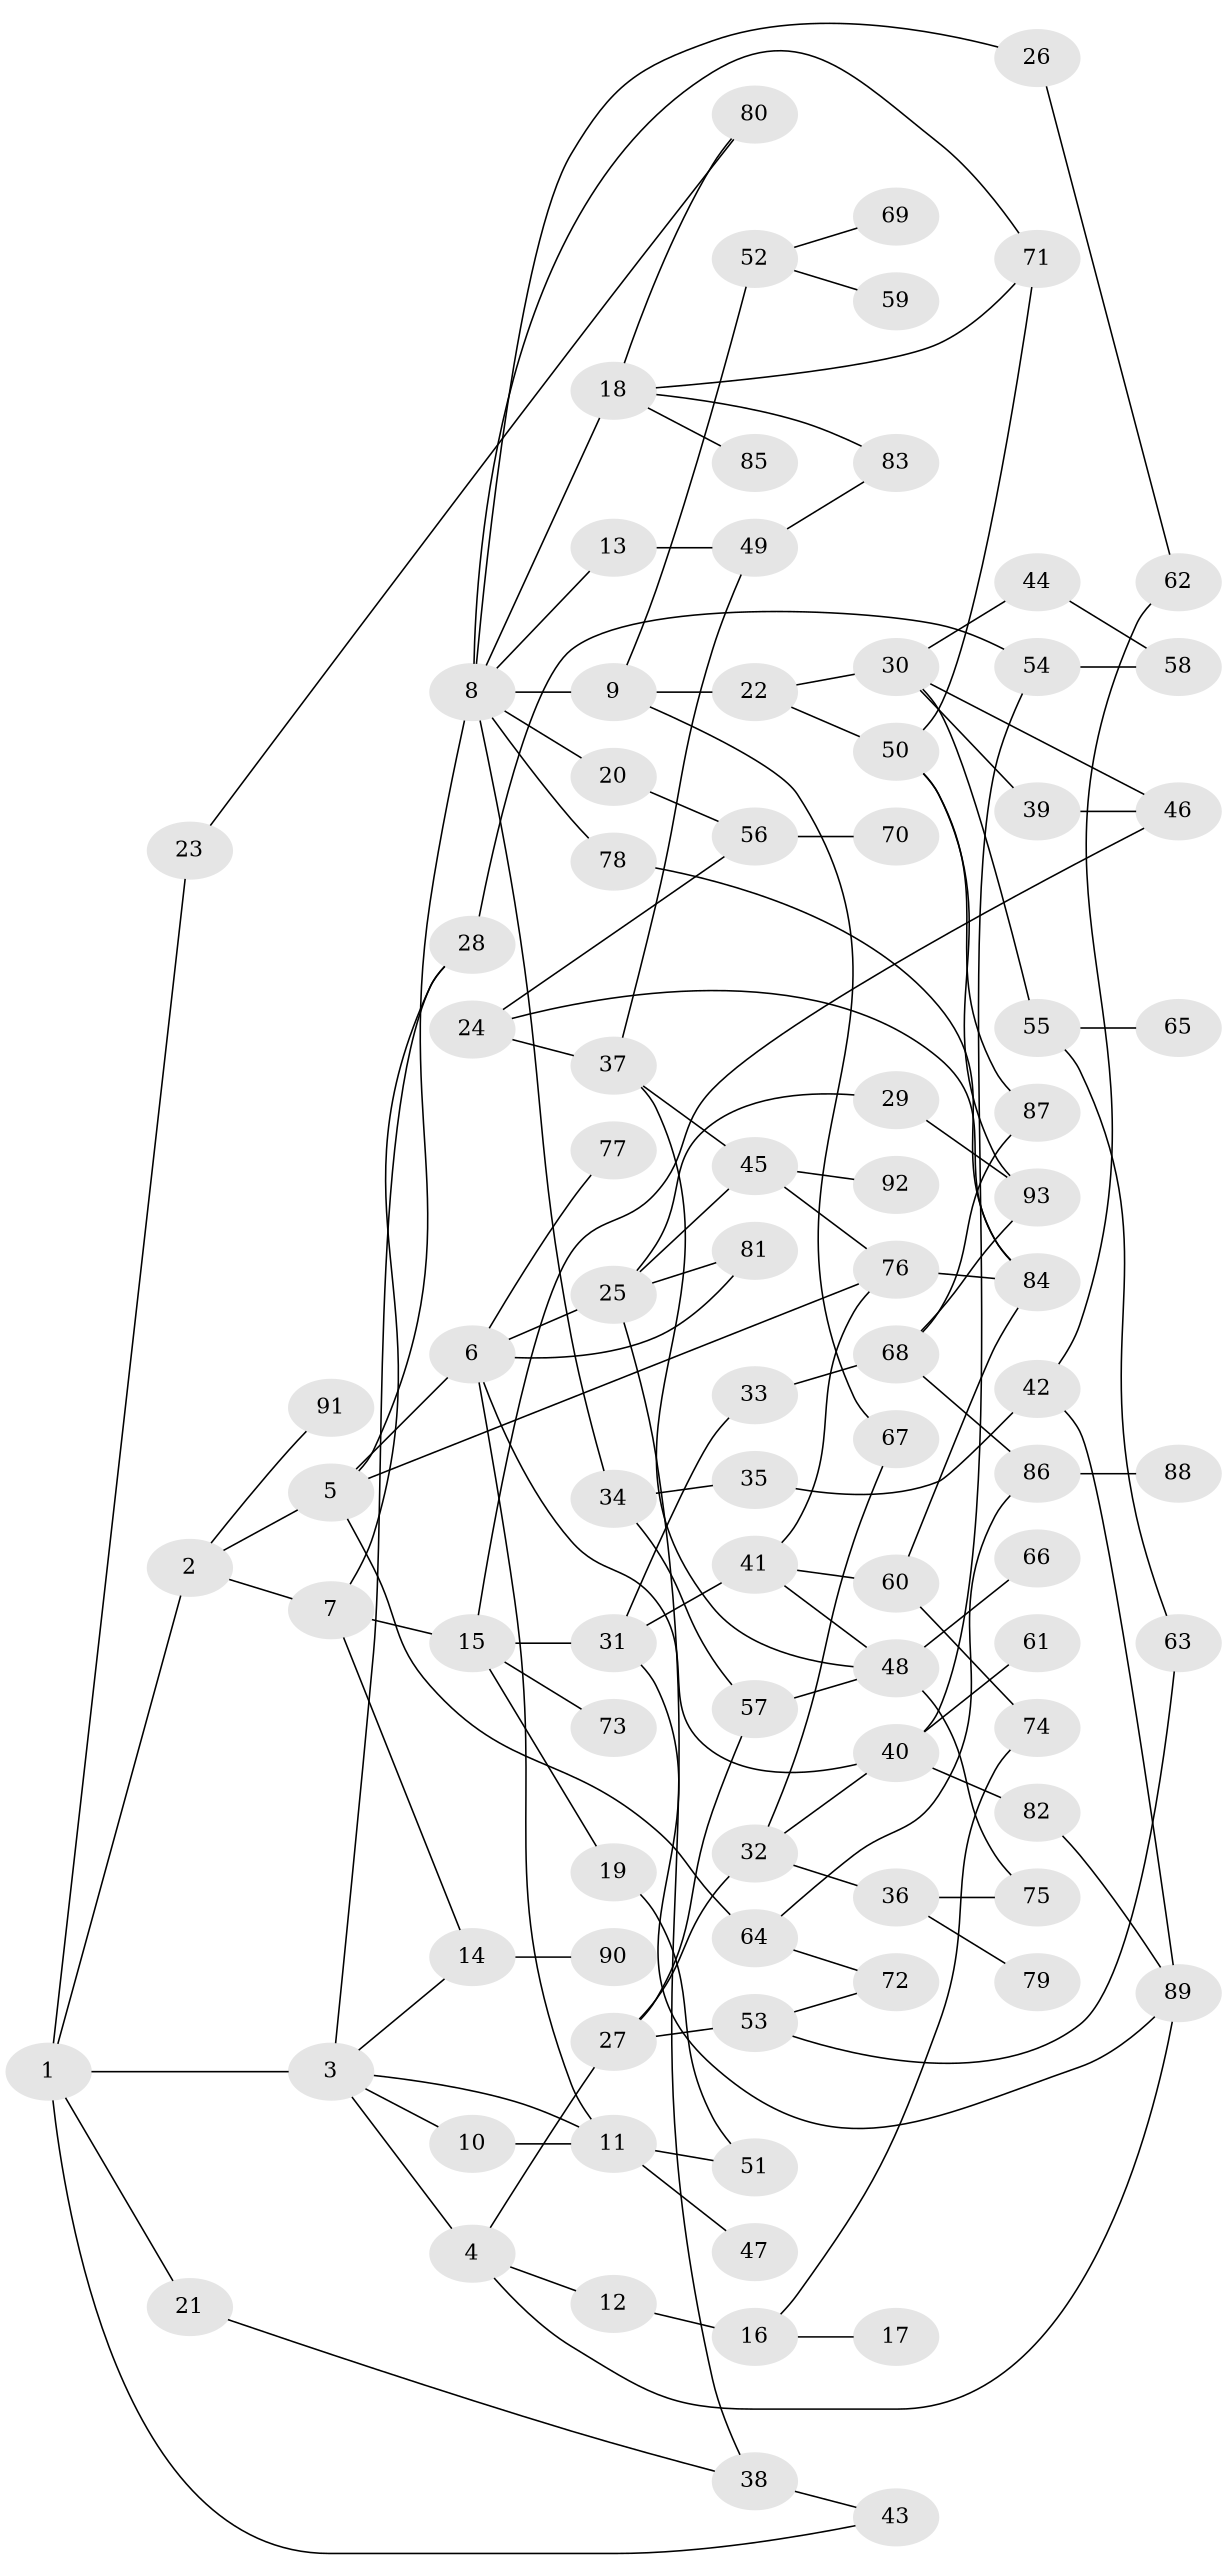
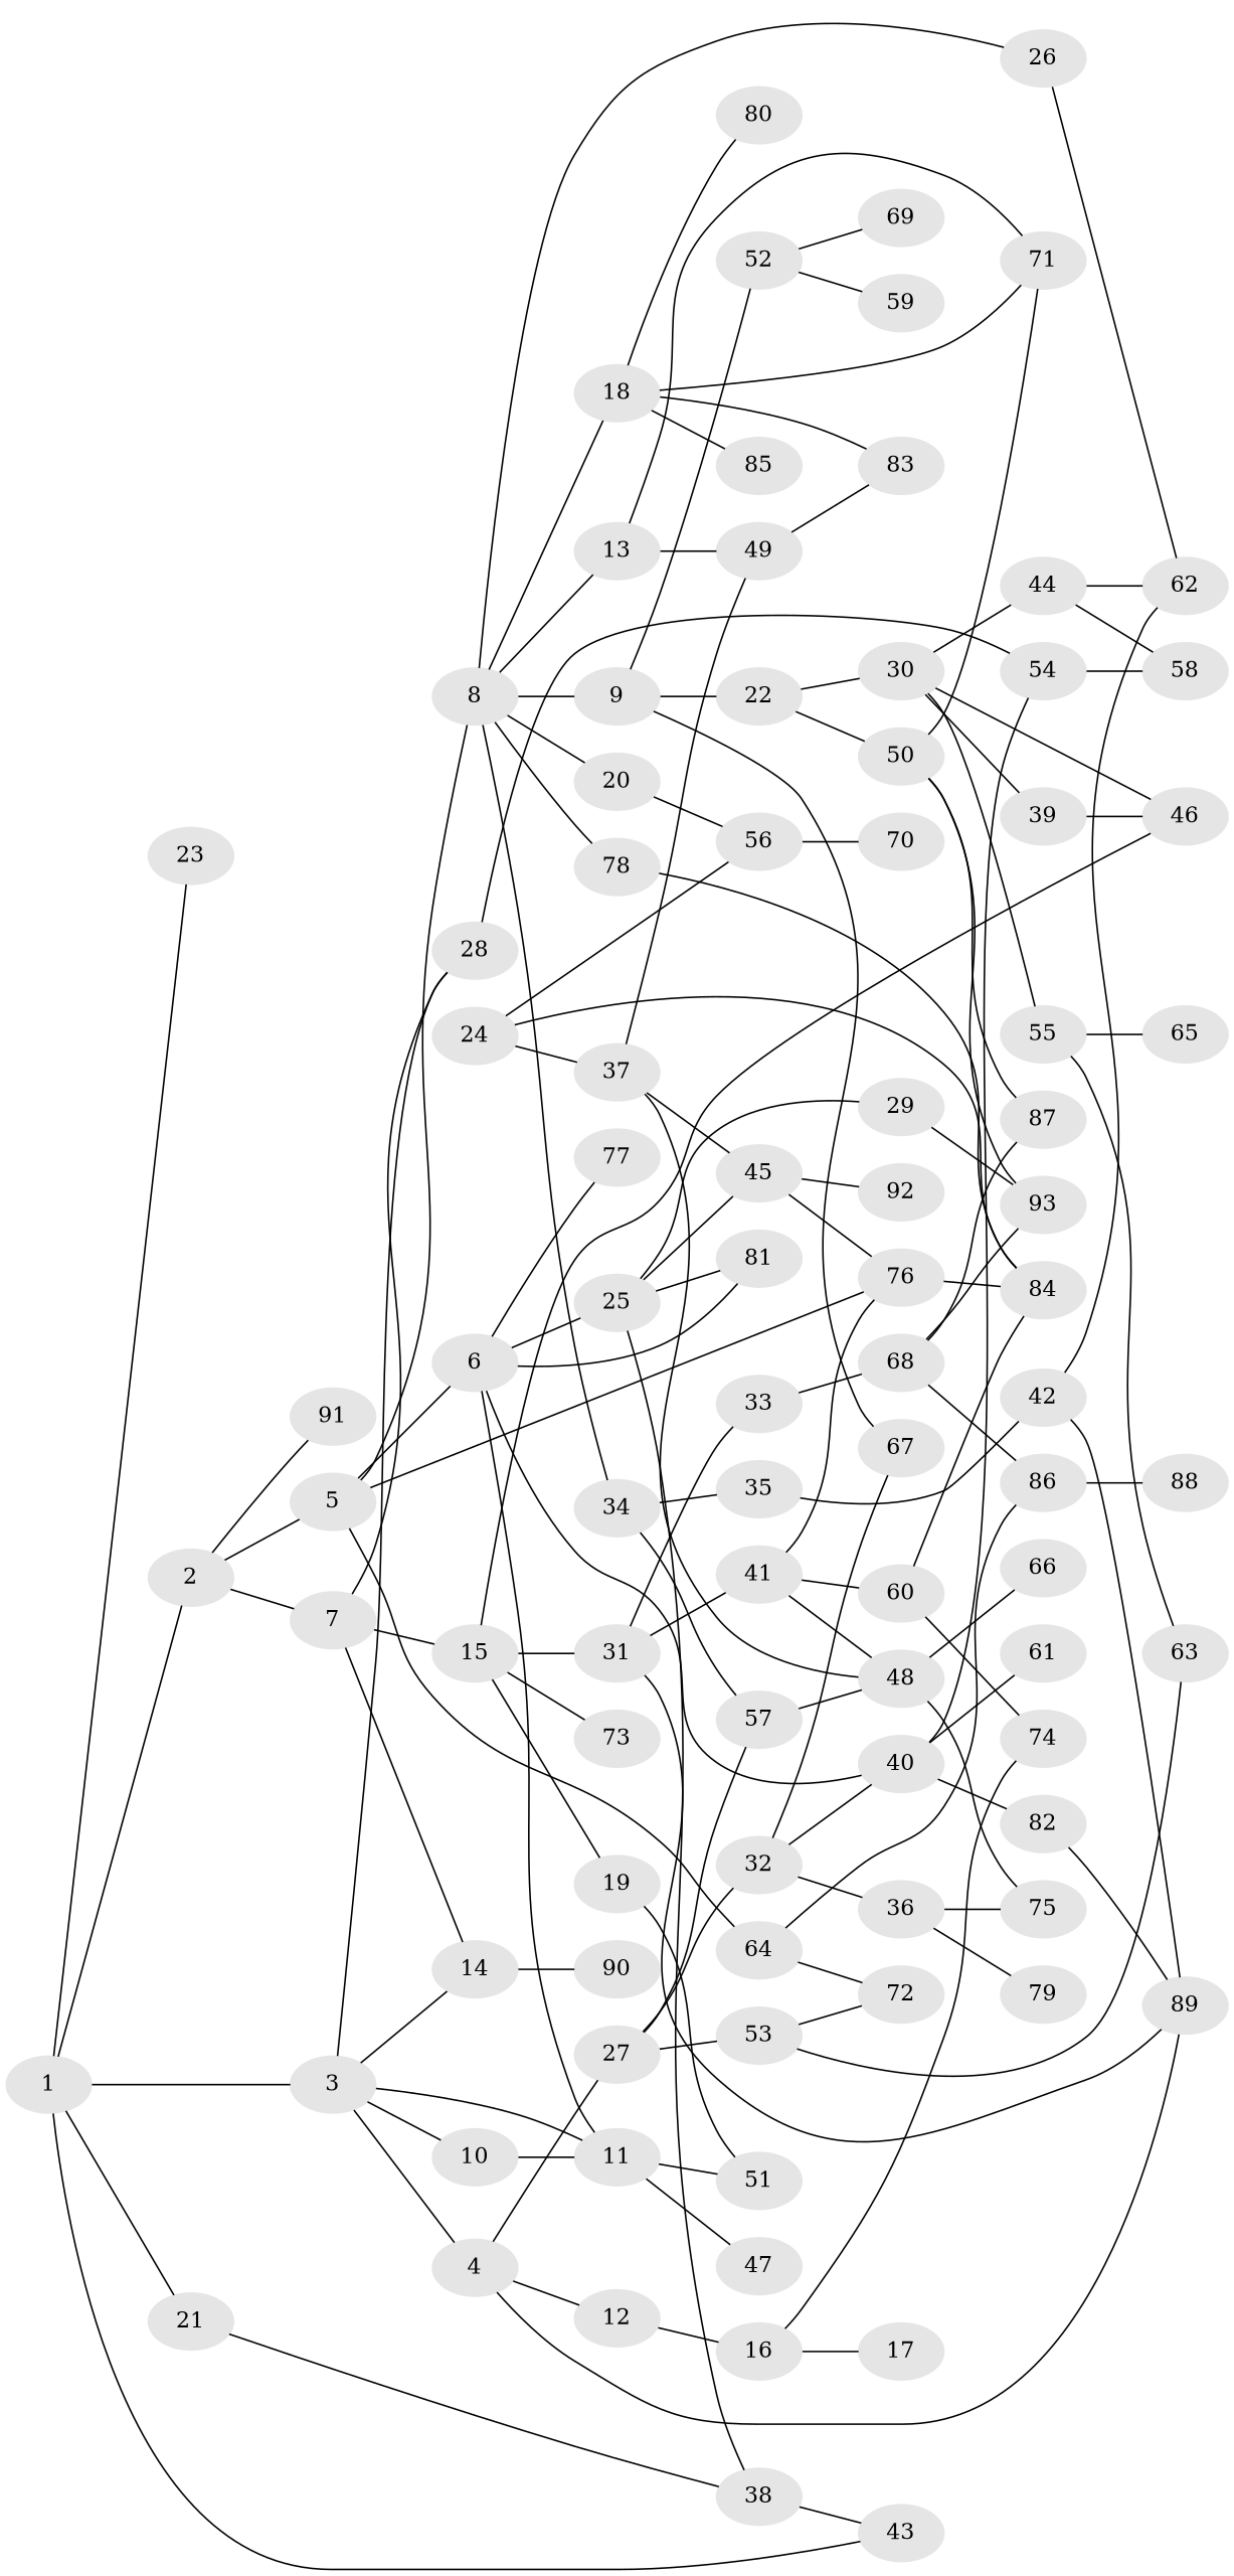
  graph {
    rankdir=LR
    node [color=gray90 style=filled]
    1
    2
    3
    21
    23
    43
    5
    7
    91
    4
    10
    11
    14
    28
    38
    80
    6
    8
    64
    76
    15
    12
    27
    89
    47
    51
    90
    54
    16
    32
    53
    57
    81
    25
    40
    77
    9
    13
    18
    20
    26
    34
    71
    78
    72
    86
    84
    29
    45
    61
    82
    19
    31
    46
    73
    22
    52
    67
    49
    83
    85
    56
    62
    35
    30
    50
    59
    69
    24
    37
    17
    74
    33
    41
    70
    39
    44
    55
    93
    87
    48
    92
    36
    63
    58
    65
    68
    60
    75
    79
    42
    66
    88
    1 -- 2
    1 -- 3
    1 -- 21
    1 -- 23
    1 -- 43
    2 -- 5
    2 -- 7
    2 -- 91
    3 -- 4
    3 -- 10
    3 -- 11
    3 -- 14
    3 -- 28
    21 -- 38
-   23 -- 80
    5 -- 6
    5 -- 8
    5 -- 64
    5 -- 76
    7 -- 14
    7 -- 28
    7 -- 15
    4 -- 12
    4 -- 27
    4 -- 89
    10 -- 11
    11 -- 47
    11 -- 51
    14 -- 90
    28 -- 54
    38 -- 43
    6 -- 11
    6 -- 81
    6 -- 25
    6 -- 40
    6 -- 77
    8 -- 9
    8 -- 13
    8 -- 18
    8 -- 20
    8 -- 26
    8 -- 34
-   8 -- 71
+   13 -- 71
    8 -- 78
    64 -- 72
    64 -- 86
    76 -- 84
    15 -- 19
    15 -- 31
    15 -- 46
    15 -- 73
    12 -- 16
    27 -- 32
    27 -- 53
    27 -- 57
    54 -- 58
    16 -- 17
    16 -- 74
    32 -- 40
    32 -- 67
    32 -- 36
    53 -- 72
    53 -- 63
    57 -- 48
    25 -- 38
    25 -- 81
    25 -- 29
    25 -- 45
    40 -- 54
    40 -- 61
    40 -- 82
    9 -- 22
    9 -- 52
    9 -- 67
    13 -- 49
    18 -- 80
    18 -- 71
    18 -- 83
    18 -- 85
    20 -- 56
    26 -- 62
    34 -- 57
    34 -- 35
    78 -- 84
    86 -- 88
    29 -- 93
    45 -- 76
    45 -- 92
    82 -- 89
    19 -- 51
    31 -- 89
    31 -- 33
    31 -- 41
    22 -- 30
    22 -- 50
    52 -- 59
    52 -- 69
    49 -- 83
    56 -- 70
    35 -- 42
    30 -- 46
    30 -- 39
    30 -- 44
    30 -- 55
    50 -- 71
    50 -- 93
    50 -- 87
    24 -- 84
    24 -- 56
    24 -- 37
    37 -- 45
    37 -- 49
    37 -- 48
    33 -- 68
    41 -- 76
    41 -- 48
    41 -- 60
    39 -- 46
+   44 -- 62
    44 -- 58
    55 -- 63
    55 -- 65
    48 -- 75
    48 -- 66
    36 -- 75
    36 -- 79
    68 -- 86
    68 -- 93
    68 -- 87
    60 -- 84
    60 -- 74
    42 -- 89
    42 -- 62
  }
